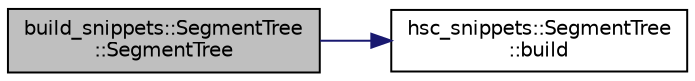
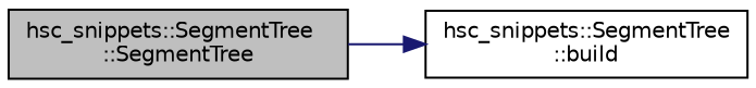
  digraph {
    rankdir=LR
    node [color=black fontname=Helvetica fontsize=10 shape=record style=filled]
-   n1 [fillcolor=grey75 fontcolor=black height=0.2 label="build_snippets::SegmentTree\l::SegmentTree" width=0.4]
+   n1 [fillcolor=grey75 fontcolor=black height=0.2 label="hsc_snippets::SegmentTree\l::SegmentTree" width=0.4]
    n2 [fillcolor=white height=0.2 label="hsc_snippets::SegmentTree\l::build" width=0.4]
    n1 -> n2 [color=midnightblue fontname=Helvetica fontsize=10 labelfontname=Helvetica labelfontsize=10 style=solid]
  }
